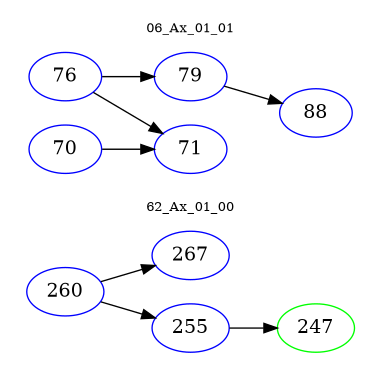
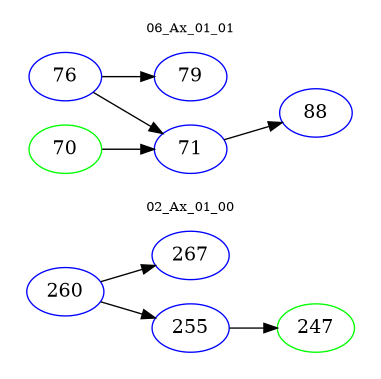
  digraph {
    rankdir=LR
    node [color=blue]
    edge [color=black]
    n1 [label=260]
    n2 [label=255]
    n3 [label=267]
    n4 [color=green label=247]
    n5 [label=76]
    n6 [label=71]
    n7 [label=79]
-   n8 [label=70]
+   n8 [color=green label=70]
    n9 [label=88]
    subgraph cluster_1 {
      color=white
      fontsize=10
-     label="62_Ax_01_00"
+     label="02_Ax_01_00"
      n1
      n2
      n3
      n4
    }
    subgraph cluster_2 {
      color=white
      fontsize=10
      label="06_Ax_01_01"
      n5
      n6
      n7
      n8
      n9
    }
    n1 -> n2
    n1 -> n3
    n2 -> n4
    n5 -> n6
    n5 -> n7
-   n7 -> n9
+   n6 -> n9
    n8 -> n6
  }
